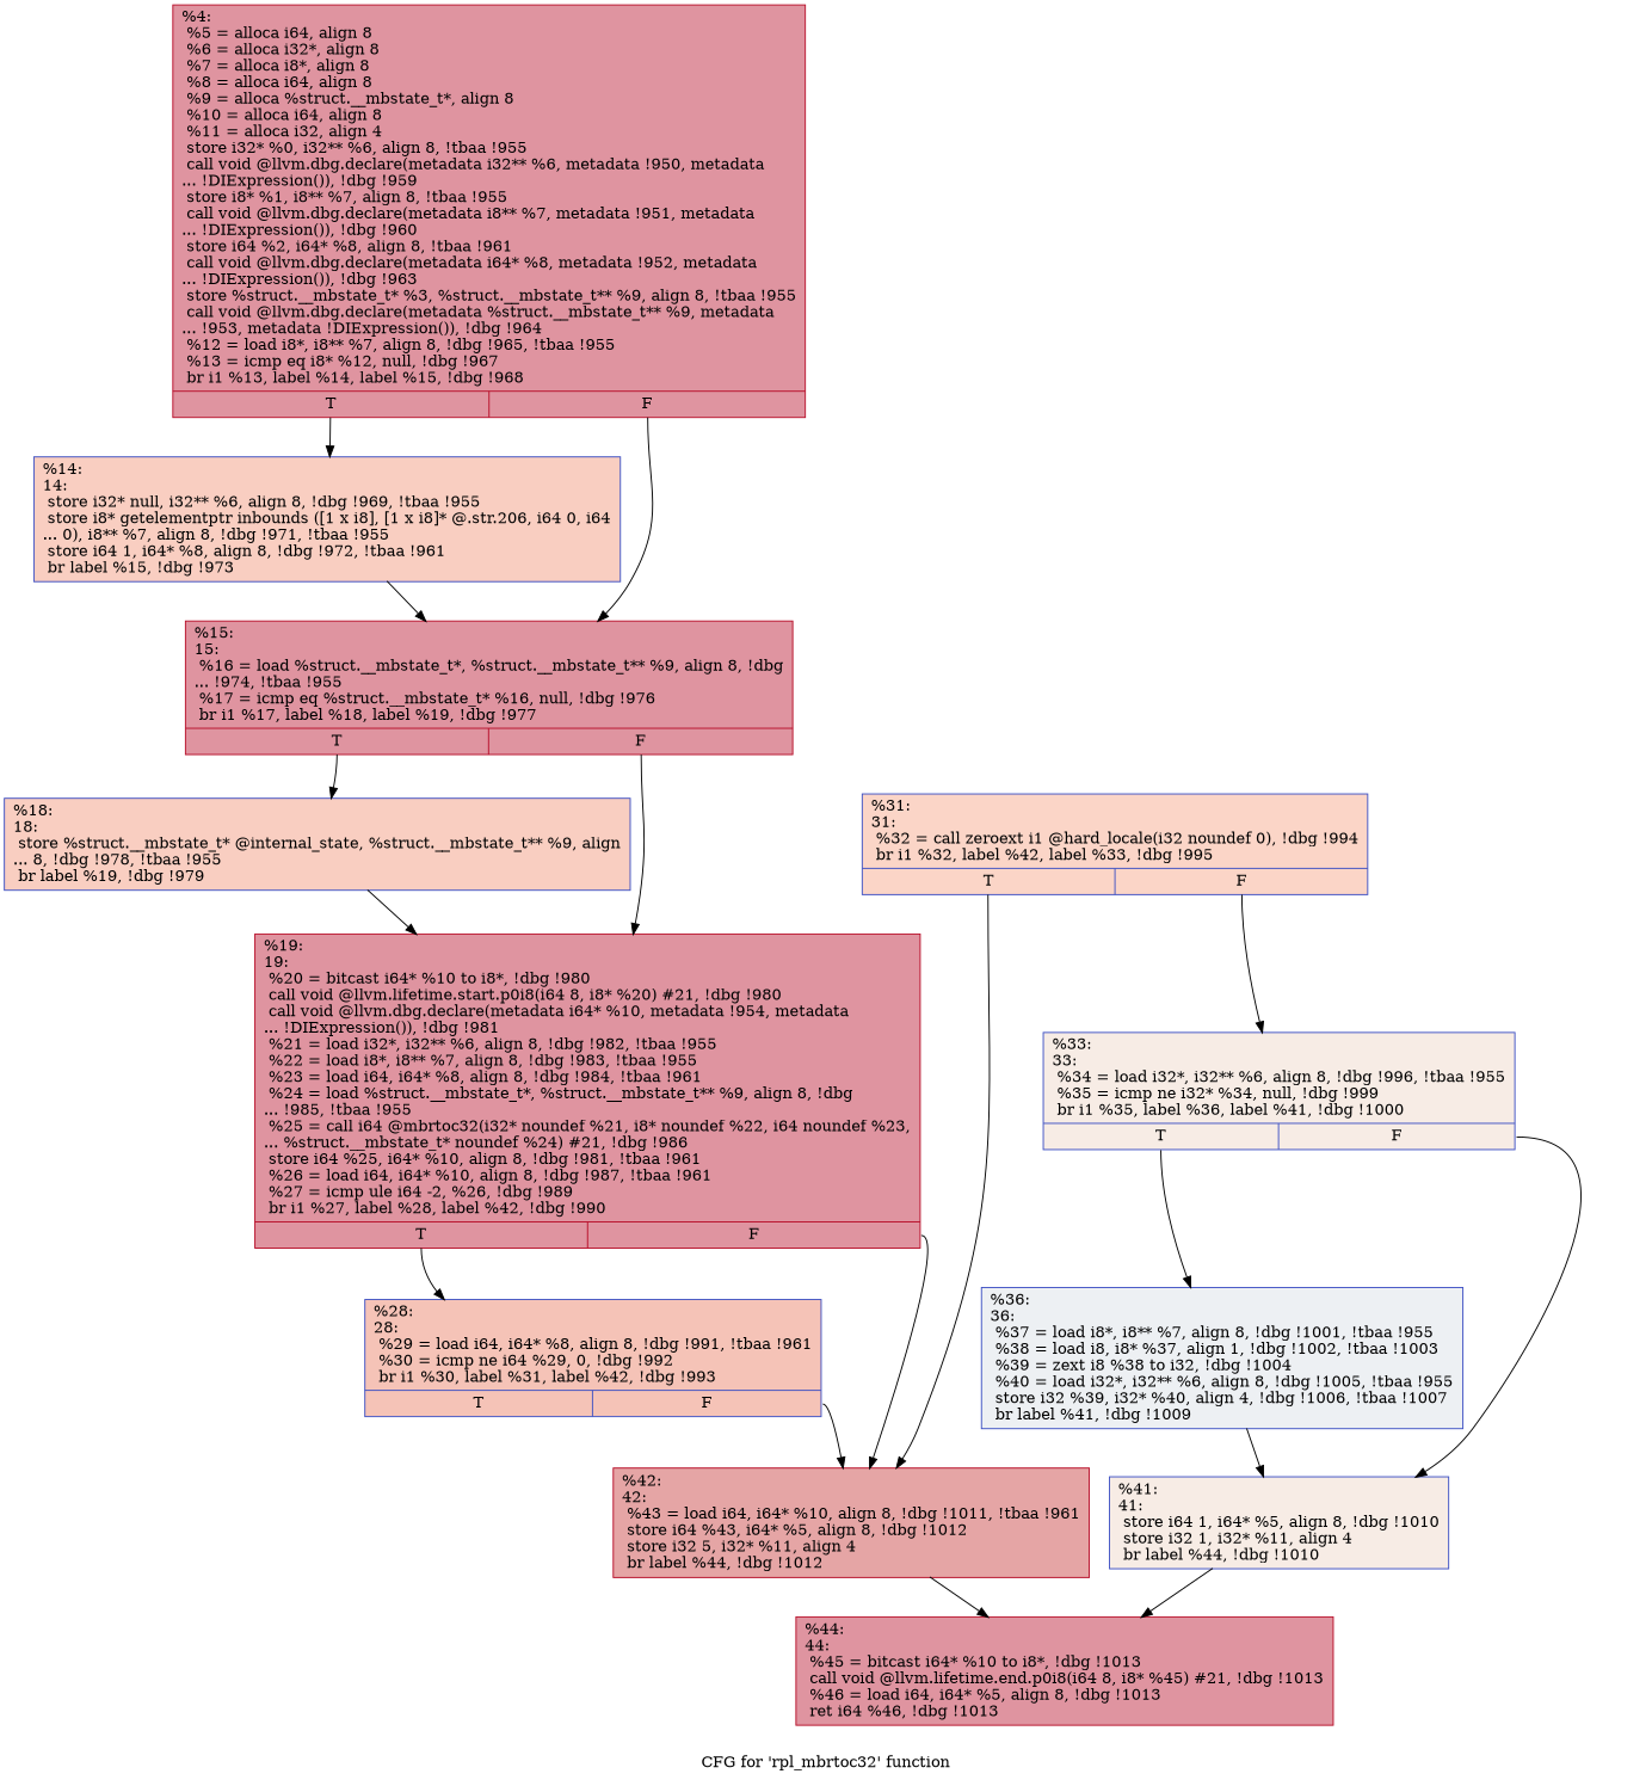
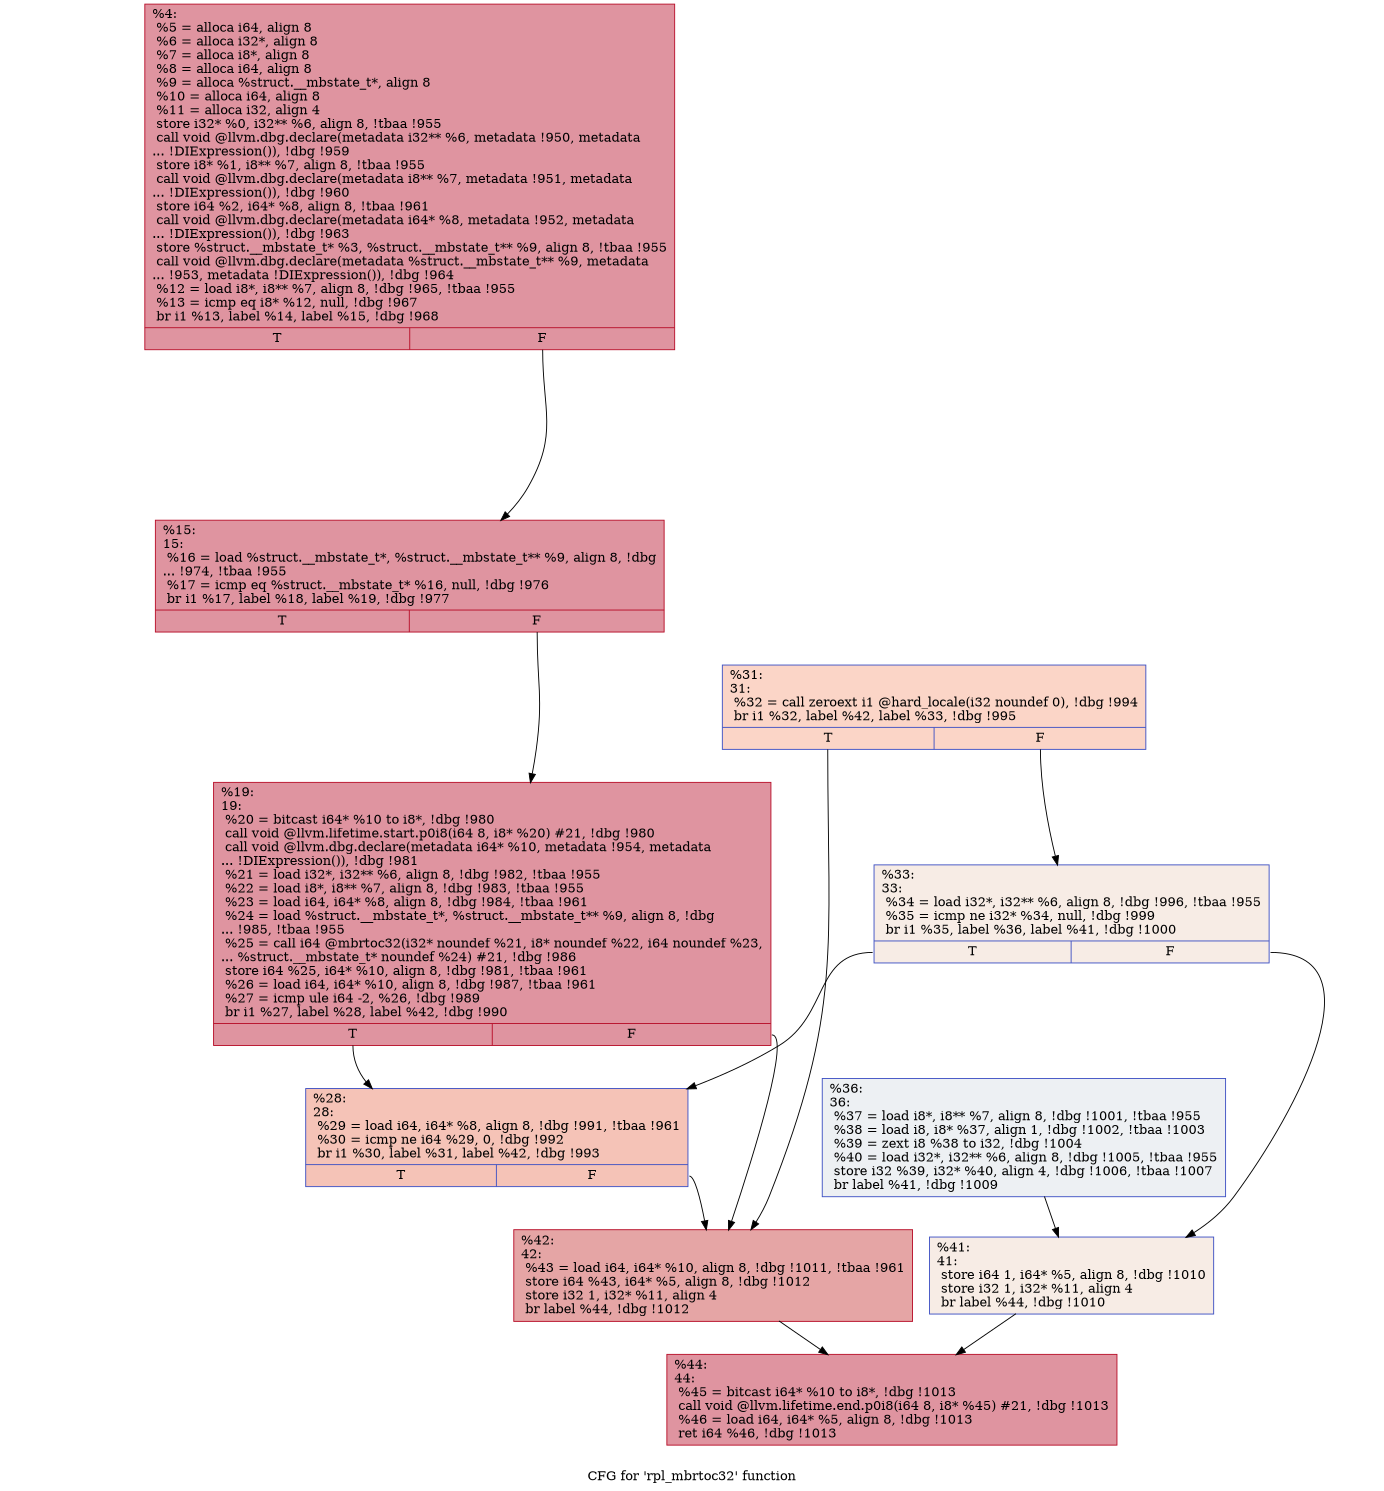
  digraph {
    label="CFG for 'rpl_mbrtoc32' function"
    node [color="#3d50c3ff" fillcolor="#b70d2870" shape=record style=filled]
    edge [tailport=s0]
    n1 [color="#b70d28ff" label="{%4:\l  %5 = alloca i64, align 8\l  %6 = alloca i32*, align 8\l  %7 = alloca i8*, align 8\l  %8 = alloca i64, align 8\l  %9 = alloca %struct.__mbstate_t*, align 8\l  %10 = alloca i64, align 8\l  %11 = alloca i32, align 4\l  store i32* %0, i32** %6, align 8, !tbaa !955\l  call void @llvm.dbg.declare(metadata i32** %6, metadata !950, metadata\l... !DIExpression()), !dbg !959\l  store i8* %1, i8** %7, align 8, !tbaa !955\l  call void @llvm.dbg.declare(metadata i8** %7, metadata !951, metadata\l... !DIExpression()), !dbg !960\l  store i64 %2, i64* %8, align 8, !tbaa !961\l  call void @llvm.dbg.declare(metadata i64* %8, metadata !952, metadata\l... !DIExpression()), !dbg !963\l  store %struct.__mbstate_t* %3, %struct.__mbstate_t** %9, align 8, !tbaa !955\l  call void @llvm.dbg.declare(metadata %struct.__mbstate_t** %9, metadata\l... !953, metadata !DIExpression()), !dbg !964\l  %12 = load i8*, i8** %7, align 8, !dbg !965, !tbaa !955\l  %13 = icmp eq i8* %12, null, !dbg !967\l  br i1 %13, label %14, label %15, !dbg !968\l|{<s0>T|<s1>F}}"]
-   n2 [fillcolor="#f2907270" label="{%14:\l14:                                               \l  store i32* null, i32** %6, align 8, !dbg !969, !tbaa !955\l  store i8* getelementptr inbounds ([1 x i8], [1 x i8]* @.str.206, i64 0, i64\l... 0), i8** %7, align 8, !dbg !971, !tbaa !955\l  store i64 1, i64* %8, align 8, !dbg !972, !tbaa !961\l  br label %15, !dbg !973\l}"]
    n3 [color="#b70d28ff" label="{%15:\l15:                                               \l  %16 = load %struct.__mbstate_t*, %struct.__mbstate_t** %9, align 8, !dbg\l... !974, !tbaa !955\l  %17 = icmp eq %struct.__mbstate_t* %16, null, !dbg !976\l  br i1 %17, label %18, label %19, !dbg !977\l|{<s0>T|<s1>F}}"]
-   n4 [fillcolor="#f2907270" label="{%18:\l18:                                               \l  store %struct.__mbstate_t* @internal_state, %struct.__mbstate_t** %9, align\l... 8, !dbg !978, !tbaa !955\l  br label %19, !dbg !979\l}"]
    n5 [color="#b70d28ff" label="{%19:\l19:                                               \l  %20 = bitcast i64* %10 to i8*, !dbg !980\l  call void @llvm.lifetime.start.p0i8(i64 8, i8* %20) #21, !dbg !980\l  call void @llvm.dbg.declare(metadata i64* %10, metadata !954, metadata\l... !DIExpression()), !dbg !981\l  %21 = load i32*, i32** %6, align 8, !dbg !982, !tbaa !955\l  %22 = load i8*, i8** %7, align 8, !dbg !983, !tbaa !955\l  %23 = load i64, i64* %8, align 8, !dbg !984, !tbaa !961\l  %24 = load %struct.__mbstate_t*, %struct.__mbstate_t** %9, align 8, !dbg\l... !985, !tbaa !955\l  %25 = call i64 @mbrtoc32(i32* noundef %21, i8* noundef %22, i64 noundef %23,\l... %struct.__mbstate_t* noundef %24) #21, !dbg !986\l  store i64 %25, i64* %10, align 8, !dbg !981, !tbaa !961\l  %26 = load i64, i64* %10, align 8, !dbg !987, !tbaa !961\l  %27 = icmp ule i64 -2, %26, !dbg !989\l  br i1 %27, label %28, label %42, !dbg !990\l|{<s0>T|<s1>F}}"]
    n6 [fillcolor="#e8765c70" label="{%28:\l28:                                               \l  %29 = load i64, i64* %8, align 8, !dbg !991, !tbaa !961\l  %30 = icmp ne i64 %29, 0, !dbg !992\l  br i1 %30, label %31, label %42, !dbg !993\l|{<s0>T|<s1>F}}"]
-   n7 [color="#b70d28ff" fillcolor="#c5333470" label="{%42:\l42:                                               \l  %43 = load i64, i64* %10, align 8, !dbg !1011, !tbaa !961\l  store i64 %43, i64* %5, align 8, !dbg !1012\l  store i32 5, i32* %11, align 4\l  br label %44, !dbg !1012\l}"]
+   n7 [color="#b70d28ff" fillcolor="#c5333470" label="{%42:\l42:                                               \l  %43 = load i64, i64* %10, align 8, !dbg !1011, !tbaa !961\l  store i64 %43, i64* %5, align 8, !dbg !1012\l  store i32 1, i32* %11, align 4\l  br label %44, !dbg !1012\l}"]
    n8 [color="#b70d28ff" label="{%44:\l44:                                               \l  %45 = bitcast i64* %10 to i8*, !dbg !1013\l  call void @llvm.lifetime.end.p0i8(i64 8, i8* %45) #21, !dbg !1013\l  %46 = load i64, i64* %5, align 8, !dbg !1013\l  ret i64 %46, !dbg !1013\l}"]
    n9 [fillcolor="#f5a08170" label="{%31:\l31:                                               \l  %32 = call zeroext i1 @hard_locale(i32 noundef 0), !dbg !994\l  br i1 %32, label %42, label %33, !dbg !995\l|{<s0>T|<s1>F}}"]
    n10 [fillcolor="#ecd3c570" label="{%33:\l33:                                               \l  %34 = load i32*, i32** %6, align 8, !dbg !996, !tbaa !955\l  %35 = icmp ne i32* %34, null, !dbg !999\l  br i1 %35, label %36, label %41, !dbg !1000\l|{<s0>T|<s1>F}}"]
    n11 [fillcolor="#d6dce470" label="{%36:\l36:                                               \l  %37 = load i8*, i8** %7, align 8, !dbg !1001, !tbaa !955\l  %38 = load i8, i8* %37, align 1, !dbg !1002, !tbaa !1003\l  %39 = zext i8 %38 to i32, !dbg !1004\l  %40 = load i32*, i32** %6, align 8, !dbg !1005, !tbaa !955\l  store i32 %39, i32* %40, align 4, !dbg !1006, !tbaa !1007\l  br label %41, !dbg !1009\l}"]
    n12 [fillcolor="#ecd3c570" label="{%41:\l41:                                               \l  store i64 1, i64* %5, align 8, !dbg !1010\l  store i32 1, i32* %11, align 4\l  br label %44, !dbg !1010\l}"]
-   n1 -> n2
    n1 -> n3 [tailport=s1]
-   n2 -> n3
-   n3 -> n4
    n3 -> n5 [tailport=s1]
-   n4 -> n5
    n5 -> n6
    n5 -> n7 [tailport=s1]
    n6 -> n7 [tailport=s1]
    n7 -> n8
    n9 -> n7
    n9 -> n10 [tailport=s1]
-   n10 -> n11
+   n10 -> n6
    n10 -> n12 [tailport=s1]
    n11 -> n12
    n12 -> n8
  }
